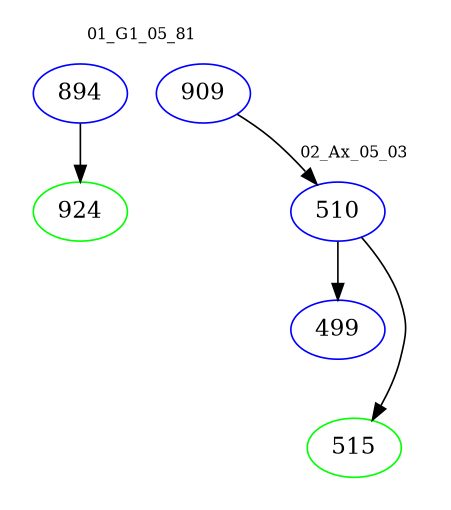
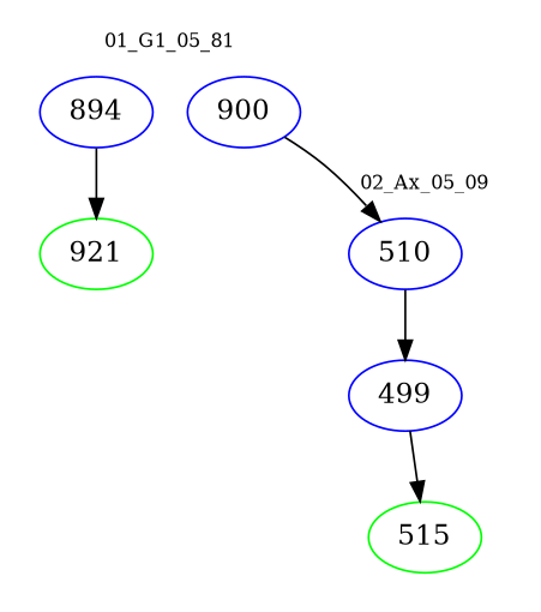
  digraph {
    node [color=blue]
    edge [color=black]
    n1 [label=510]
    n2 [label=499]
    n3 [color=green label=515]
-   n4 [label=909]
+   n4 [label=900]
    n5 [label=894]
-   n6 [color=green label=924]
+   n6 [color=green label=921]
    subgraph cluster_1 {
      color=white
      fontsize=10
-     label="02_Ax_05_03"
+     label="02_Ax_05_09"
      n1
      n2
      n3
    }
    subgraph cluster_2 {
      color=white
      fontsize=10
      label="01_G1_05_81"
      n4
      n5
      n6
    }
    n1 -> n2
-   n1 -> n3
+   n2 -> n3
    n4 -> n1
    n5 -> n6
  }
